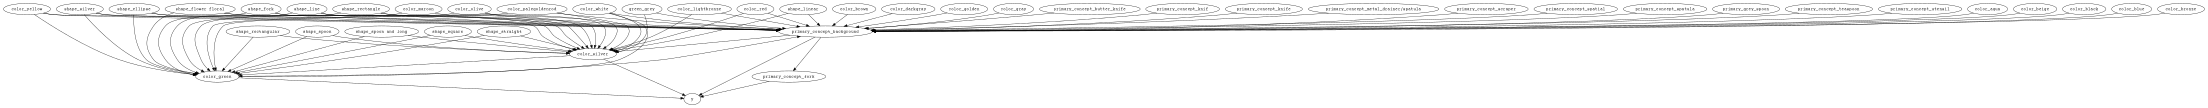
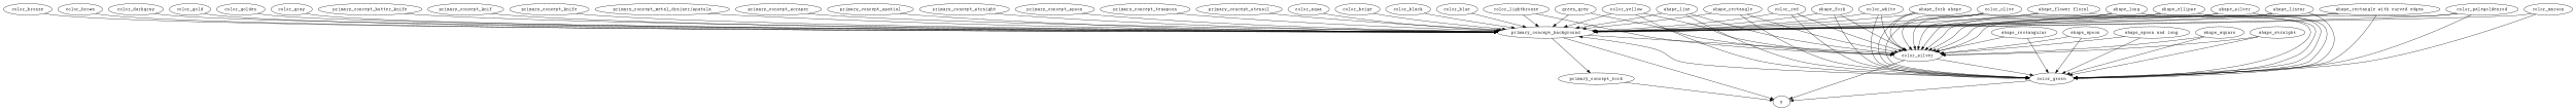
  strict digraph {
    fontname="Courier Prime"
    node [fontname="Courier Prime"]
    edge [fontname="Courier Prime"]
    primary_concept_background
    y
    primary_concept_fork
    color_silver
    color_green
    primary_concept_butter_knife
    primary_concept_knif
    primary_concept_knife
    "primary_concept_metal_drainer/spatula"
    primary_concept_scraper
    primary_concept_spatial
-   primary_concept_spatula
-   primary_concept_spoon [label=primary_grey_spoon]
+   primary_concept_spatula [label=primary_concept_straight]
+   primary_concept_spoon
    primary_concept_teaspoon
    primary_concept_utensil
    color_aqua
    color_beige
    color_black
    color_blue
    color_bronze
    color_brown
    color_darkgray
+   color_gold
    color_golden
    color_gray
    n26 [label=green_grey]
    color_lightbronze
    color_maroon
    color_olive
    color_palegoldenrod
    color_red
    color_white
    color_yellow
    n34 [label=shape_silver]
    shape_ellipse
    "shape_flower floral"
    shape_fork
+   "shape_fork shape"
    shape_line
    shape_linear
+   shape_long
    shape_rectangle
+   "shape_rectangle with curved edges"
    shape_rectangular
    shape_spoon
    "shape_spoon and long"
    shape_square
    shape_straight
    primary_concept_background -> y
    primary_concept_background -> primary_concept_fork
    primary_concept_background -> color_silver
    primary_concept_fork -> y
    color_silver -> y
    color_silver -> color_green
    color_green -> primary_concept_background
    color_green -> y
    primary_concept_butter_knife -> primary_concept_background
    primary_concept_knif -> primary_concept_background
    primary_concept_knife -> primary_concept_background
    "primary_concept_metal_drainer/spatula" -> primary_concept_background
    primary_concept_scraper -> primary_concept_background
    primary_concept_spatial -> primary_concept_background
    primary_concept_spatula -> primary_concept_background
    primary_concept_spoon -> primary_concept_background
    primary_concept_teaspoon -> primary_concept_background
    primary_concept_utensil -> primary_concept_background
    color_aqua -> primary_concept_background
    color_beige -> primary_concept_background
    color_black -> primary_concept_background
    color_blue -> primary_concept_background
    color_bronze -> primary_concept_background
    color_brown -> primary_concept_background
    color_darkgray -> primary_concept_background
+   color_gold -> primary_concept_background
    color_golden -> primary_concept_background
    color_gray -> primary_concept_background
    n26 -> primary_concept_background
    n26 -> color_silver
    color_lightbronze -> primary_concept_background
    color_lightbronze -> color_silver
    color_maroon -> primary_concept_background
    color_maroon -> color_green
    color_olive -> primary_concept_background
    color_olive -> color_silver
    color_olive -> color_green
    color_palegoldenrod -> primary_concept_background
    color_palegoldenrod -> color_silver
    color_palegoldenrod -> color_green
    color_red -> primary_concept_background
    color_red -> color_silver
+   color_red -> color_green
    color_white -> primary_concept_background
    color_white -> color_silver
    color_white -> color_green
    color_yellow -> primary_concept_background
    color_yellow -> color_silver
    color_yellow -> color_green
    n34 -> primary_concept_background
    n34 -> color_silver
    n34 -> color_green
    shape_ellipse -> primary_concept_background
    shape_ellipse -> color_silver
    shape_ellipse -> color_green
    "shape_flower floral" -> primary_concept_background
    "shape_flower floral" -> color_silver
    "shape_flower floral" -> color_green
    shape_fork -> primary_concept_background
    shape_fork -> color_silver
    shape_fork -> color_green
+   "shape_fork shape" -> primary_concept_background
+   "shape_fork shape" -> color_silver
+   "shape_fork shape" -> color_green
    shape_line -> primary_concept_background
    shape_line -> color_silver
    shape_line -> color_green
    shape_linear -> primary_concept_background
    shape_linear -> color_silver
+   shape_linear -> color_green
+   shape_long -> primary_concept_background
+   shape_long -> color_silver
+   shape_long -> color_green
    shape_rectangle -> primary_concept_background
    shape_rectangle -> color_silver
    shape_rectangle -> color_green
+   "shape_rectangle with curved edges" -> primary_concept_background
+   "shape_rectangle with curved edges" -> color_silver
+   "shape_rectangle with curved edges" -> color_green
    shape_rectangular -> color_silver
    shape_rectangular -> color_green
    shape_spoon -> color_silver
    shape_spoon -> color_green
    "shape_spoon and long" -> color_silver
    "shape_spoon and long" -> color_green
    shape_square -> color_silver
    shape_square -> color_green
    shape_straight -> color_silver
    shape_straight -> color_green
  }
